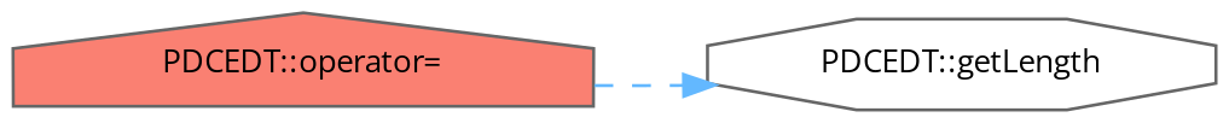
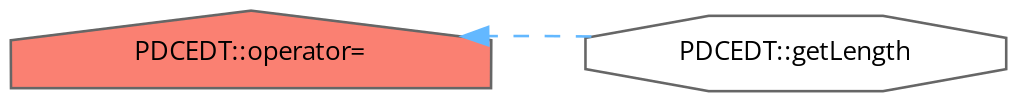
  digraph {
    rankdir=LR
    fontname="Open Sans"
    node [fontname="Open Sans" fontsize=10 style=filled]
    n1 [color=gray40 fillcolor=salmon fontcolor=black height=0.2 label="PDCEDT::operator=" shape=house width=0.4]
    n2 [color=grey40 fillcolor=white height=0.2 label="PDCEDT::getLength" shape=octagon width=0.4]
-   n1 -> n2 [color=steelblue1 fontname="Open Sans" fontsize=10 labelfontname=Helvetica labelfontsize=10 style=dashed arrowhead=normal]
+   n2 -> n1 [color=steelblue1 fontname="Open Sans" fontsize=10 labelfontname=Helvetica labelfontsize=10 style=dashed arrowhead=normal]
  }
